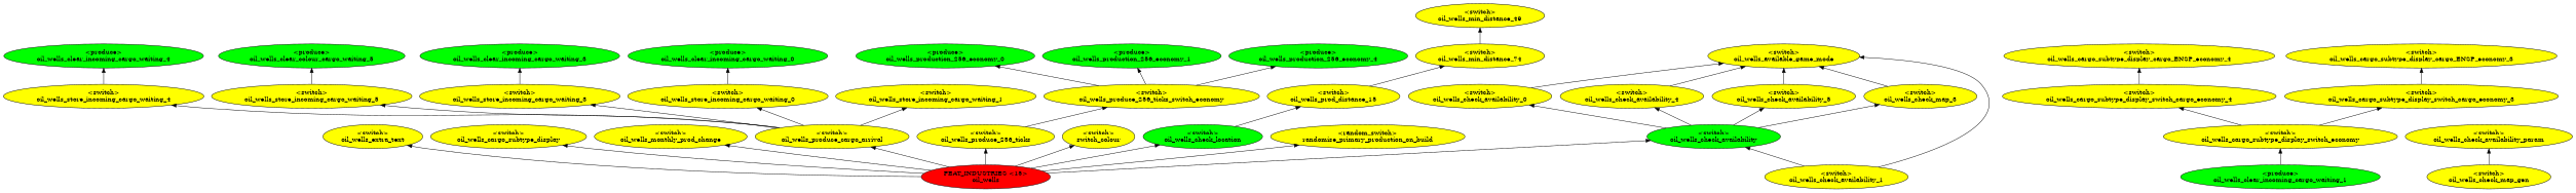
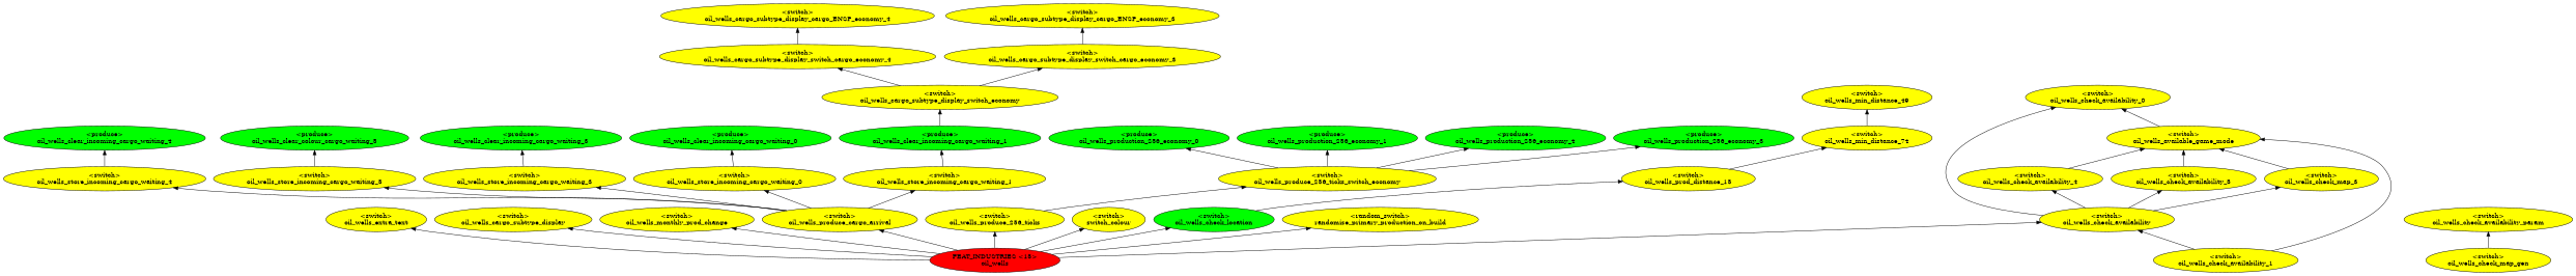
  digraph {
    rankdir=BT
    node [fillcolor=yellow style=filled]
    n1 [label="<switch>\nswitch_colour"]
    n2 [label="<random_switch>\nrandomise_primary_production_on_build"]
    n3 [label="<switch>\noil_wells_extra_text"]
    n4 [label="<switch>\noil_wells_cargo_subtype_display_cargo_ENSP_economy_4"]
    n5 [label="<switch>\noil_wells_cargo_subtype_display_switch_cargo_economy_4"]
    n6 [label="<switch>\noil_wells_cargo_subtype_display_cargo_ENSP_economy_3"]
    n7 [label="<switch>\noil_wells_cargo_subtype_display_switch_cargo_economy_3"]
    n8 [label="<switch>\noil_wells_cargo_subtype_display_switch_economy"]
    n9 [label="<switch>\noil_wells_cargo_subtype_display"]
    n10 [label="<switch>\noil_wells_monthly_prod_change"]
    n11 [fillcolor=green label="<produce>\noil_wells_clear_incoming_cargo_waiting_0"]
    n12 [label="<switch>\noil_wells_store_incoming_cargo_waiting_0"]
    n13 [fillcolor=green label="<produce>\noil_wells_clear_incoming_cargo_waiting_1"]
    n14 [label="<switch>\noil_wells_store_incoming_cargo_waiting_1"]
    n15 [fillcolor=green label="<produce>\noil_wells_clear_incoming_cargo_waiting_4"]
    n16 [label="<switch>\noil_wells_store_incoming_cargo_waiting_4"]
    n17 [fillcolor=green label="<produce>\noil_wells_clear_colour_cargo_waiting_5"]
    n18 [label="<switch>\noil_wells_store_incoming_cargo_waiting_5"]
    n19 [fillcolor=green label="<produce>\noil_wells_clear_incoming_cargo_waiting_3"]
    n20 [label="<switch>\noil_wells_store_incoming_cargo_waiting_3"]
    n21 [label="<switch>\noil_wells_produce_cargo_arrival"]
    n22 [fillcolor=green label="<produce>\noil_wells_production_256_economy_0"]
    n23 [fillcolor=green label="<produce>\noil_wells_production_256_economy_1"]
    n24 [fillcolor=green label="<produce>\noil_wells_production_256_economy_4"]
+   n25 [fillcolor=green label="<produce>\noil_wells_production_256_economy_3"]
    n26 [label="<switch>\noil_wells_produce_256_ticks_switch_economy"]
    n27 [label="<switch>\noil_wells_produce_256_ticks"]
    n28 [label="<switch>\noil_wells_check_availability_param"]
    n29 [label="<switch>\noil_wells_check_map_gen"]
    n30 [label="<switch>\noil_wells_available_game_mode"]
    n31 [label="<switch>\noil_wells_check_availability_0"]
    n32 [label="<switch>\noil_wells_check_availability_1"]
-   n33 [fillcolor=green label="<switch>\noil_wells_check_availability"]
+   n33 [label="<switch>\noil_wells_check_availability"]
    n34 [label="<switch>\noil_wells_check_availability_4"]
    n35 [label="<switch>\noil_wells_check_availability_5"]
    n36 [label="<switch>\noil_wells_check_map_3"]
    n37 [label="<switch>\noil_wells_min_distance_49"]
    n38 [label="<switch>\noil_wells_min_distance_74"]
    n39 [label="<switch>\noil_wells_prod_distance_15"]
    n40 [fillcolor=green label="<switch>\noil_wells_check_location"]
    n41 [fillcolor=red label="FEAT_INDUSTRIES <15>\noil_wells"]
    n5 -> n4
    n7 -> n6
    n8 -> n5
    n8 -> n7
    n12 -> n11
    n13 -> n8
+   n14 -> n13
    n16 -> n15
    n18 -> n17
    n20 -> n19
    n21 -> n12
    n21 -> n14
    n21 -> n16
    n21 -> n18
    n21 -> n20
    n26 -> n22
    n26 -> n23
    n26 -> n24
+   n26 -> n25
    n27 -> n26
    n29 -> n28
-   n31 -> n30
+   n30 -> n31
    n32 -> n30
    n32 -> n33
    n33 -> n31
    n33 -> n34
    n33 -> n35
    n33 -> n36
    n34 -> n30
    n35 -> n30
    n36 -> n30
    n38 -> n37
    n39 -> n38
    n40 -> n39
    n41 -> n1
    n41 -> n2
    n41 -> n3
    n41 -> n9
    n41 -> n10
    n41 -> n21
    n41 -> n27
    n41 -> n33
    n41 -> n40
  }
